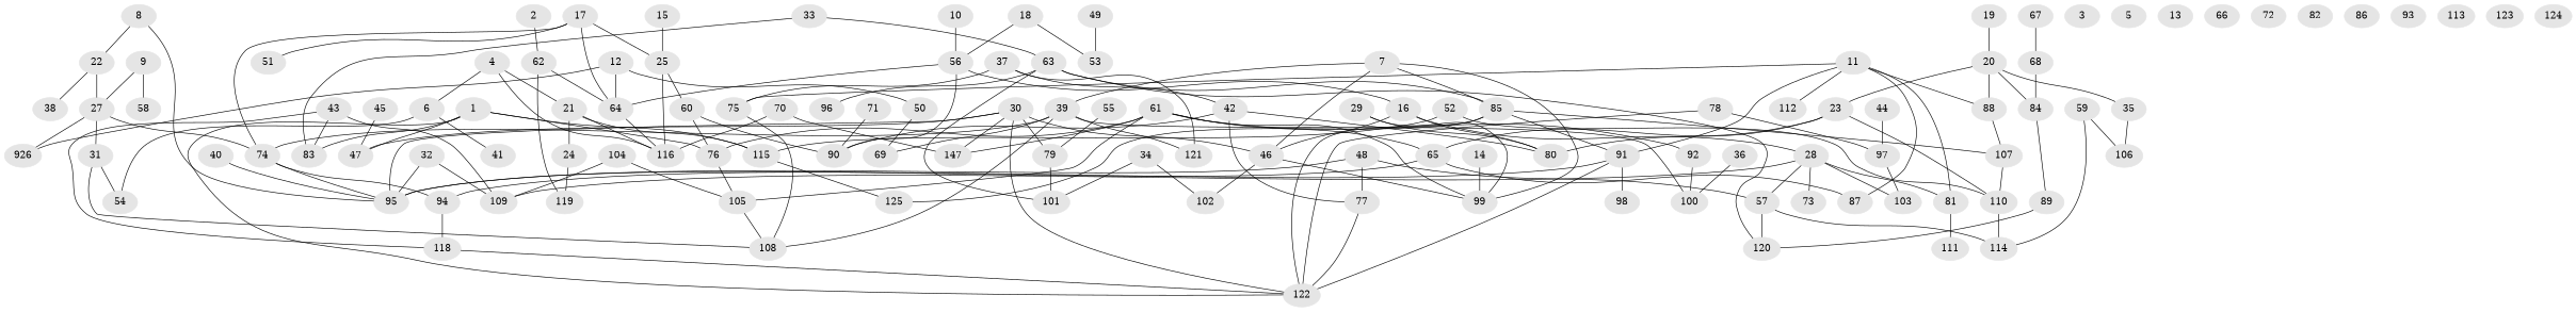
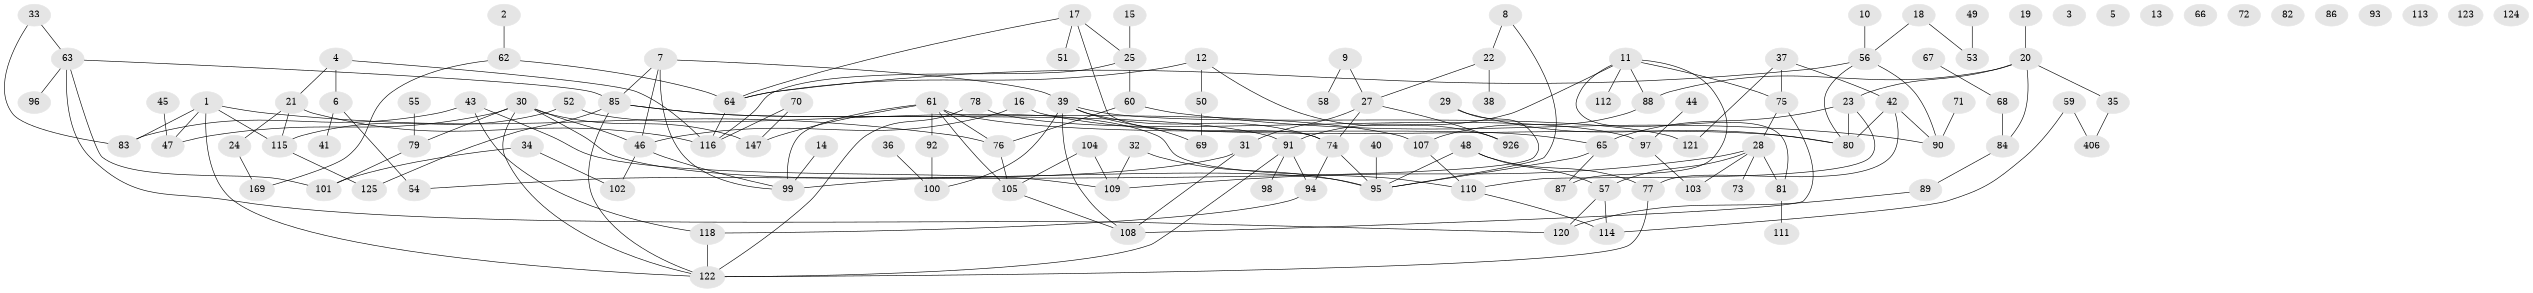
  graph {
    node [color=gray90 style=filled]
    1
    47
    76
    83
    115
    122
    105
    125
    2
    62
    64
-   119
+   119 [label=169]
    3
    4
    6
    21
    116
    41
    54
    24
    5
    107
    110
    7
    39
    46
    85
    99
    74
    108
    100
    121
    69
    102
    91
    8
    22
    95
    27
    38
    9
    58
    n43 [label=926]
    31
    10
    56
    80
    90
    11
    75
    81
    87
    88
    112
    111
    94
    98
    12
    50
    13
    14
    15
    25
    60
    16
    28
    57
    73
    103
    109
    17
    51
    18
    53
    19
    20
    23
    35
    84
    65
-   106
+   106 [label=406]
    89
    114
    44
    97
    120
    29
    30
    79
    n90 [label=147]
    101
    32
    33
    63
    96
    34
    36
    37
    42
    77
    40
    43
    118
    45
    48
    49
    52
    55
    59
    61
    92
    66
    67
    68
    70
    71
    72
    78
    82
    86
    93
    104
    113
    123
    124
    1 -- 47
    1 -- 76
    1 -- 83
    1 -- 115
    1 -- 122
    76 -- 105
    115 -- 125
    105 -- 108
    2 -- 62
    62 -- 64
    62 -- 119
    64 -- 116
    4 -- 6
    4 -- 21
    4 -- 116
    6 -- 41
    6 -- 54
    21 -- 115
    21 -- 116
    21 -- 24
    24 -- 119
    107 -- 110
    110 -- 114
    7 -- 39
    7 -- 46
    7 -- 85
    7 -- 99
    39 -- 74
    39 -- 108
    39 -- 100
    39 -- 121
    39 -- 69
    46 -- 99
    46 -- 102
    85 -- 122
    85 -- 125
    85 -- 107
    85 -- 91
    74 -- 95
    74 -- 94
    91 -- 122
    91 -- 94
    91 -- 98
    8 -- 22
    8 -- 95
    22 -- 27
    22 -- 38
    27 -- 74
    27 -- n43
    27 -- 31
    9 -- 27
    9 -- 58
    31 -- 54
    31 -- 108
    10 -- 56
    56 -- 64
-   56 -- 16
+   56 -- 80
    56 -- 90
    11 -- 91
    11 -- 75
    11 -- 81
    11 -- 87
    11 -- 88
    11 -- 112
    75 -- 108
    81 -- 111
    88 -- 107
    94 -- 118
    12 -- 64
    12 -- n43
    12 -- 50
    50 -- 69
    14 -- 99
    15 -- 25
    25 -- 116
    25 -- 60
    60 -- 76
    60 -- 90
    16 -- 46
    16 -- 80
-   16 -- 28
+   75 -- 28
    28 -- 81
    28 -- 57
    28 -- 73
    28 -- 103
    28 -- 109
    57 -- 114
    57 -- 120
    17 -- 64
    17 -- 74
    17 -- 25
    17 -- 51
    18 -- 56
    18 -- 53
    19 -- 20
    20 -- 88
    20 -- 23
    20 -- 35
    20 -- 84
    23 -- 110
    23 -- 80
    23 -- 65
    35 -- 106
    84 -- 89
    65 -- 95
    65 -- 87
    89 -- 120
    44 -- 97
    97 -- 103
    29 -- 99
    29 -- 80
    30 -- 47
    30 -- 122
    30 -- 46
    30 -- 95
    30 -- 79
    30 -- n90
    79 -- 101
    32 -- 95
    32 -- 109
    33 -- 83
    33 -- 63
    63 -- 85
    63 -- 120
    63 -- 101
    63 -- 96
    34 -- 102
    34 -- 101
    36 -- 100
    37 -- 121
    37 -- 75
    37 -- 42
    42 -- 80
    42 -- 90
    42 -- 77
    77 -- 122
    40 -- 95
    43 -- 83
    43 -- 109
    43 -- 118
    118 -- 122
    45 -- 47
    48 -- 95
    48 -- 57
    48 -- 77
    49 -- 53
    52 -- 115
    52 -- 110
    55 -- 79
    59 -- 106
    59 -- 114
    61 -- 76
    61 -- 105
    61 -- 99
    61 -- 65
    61 -- n90
    61 -- 92
    92 -- 100
    67 -- 68
    68 -- 84
    70 -- 116
    70 -- n90
    71 -- 90
    78 -- 122
    78 -- 97
    104 -- 105
    104 -- 109
  }
